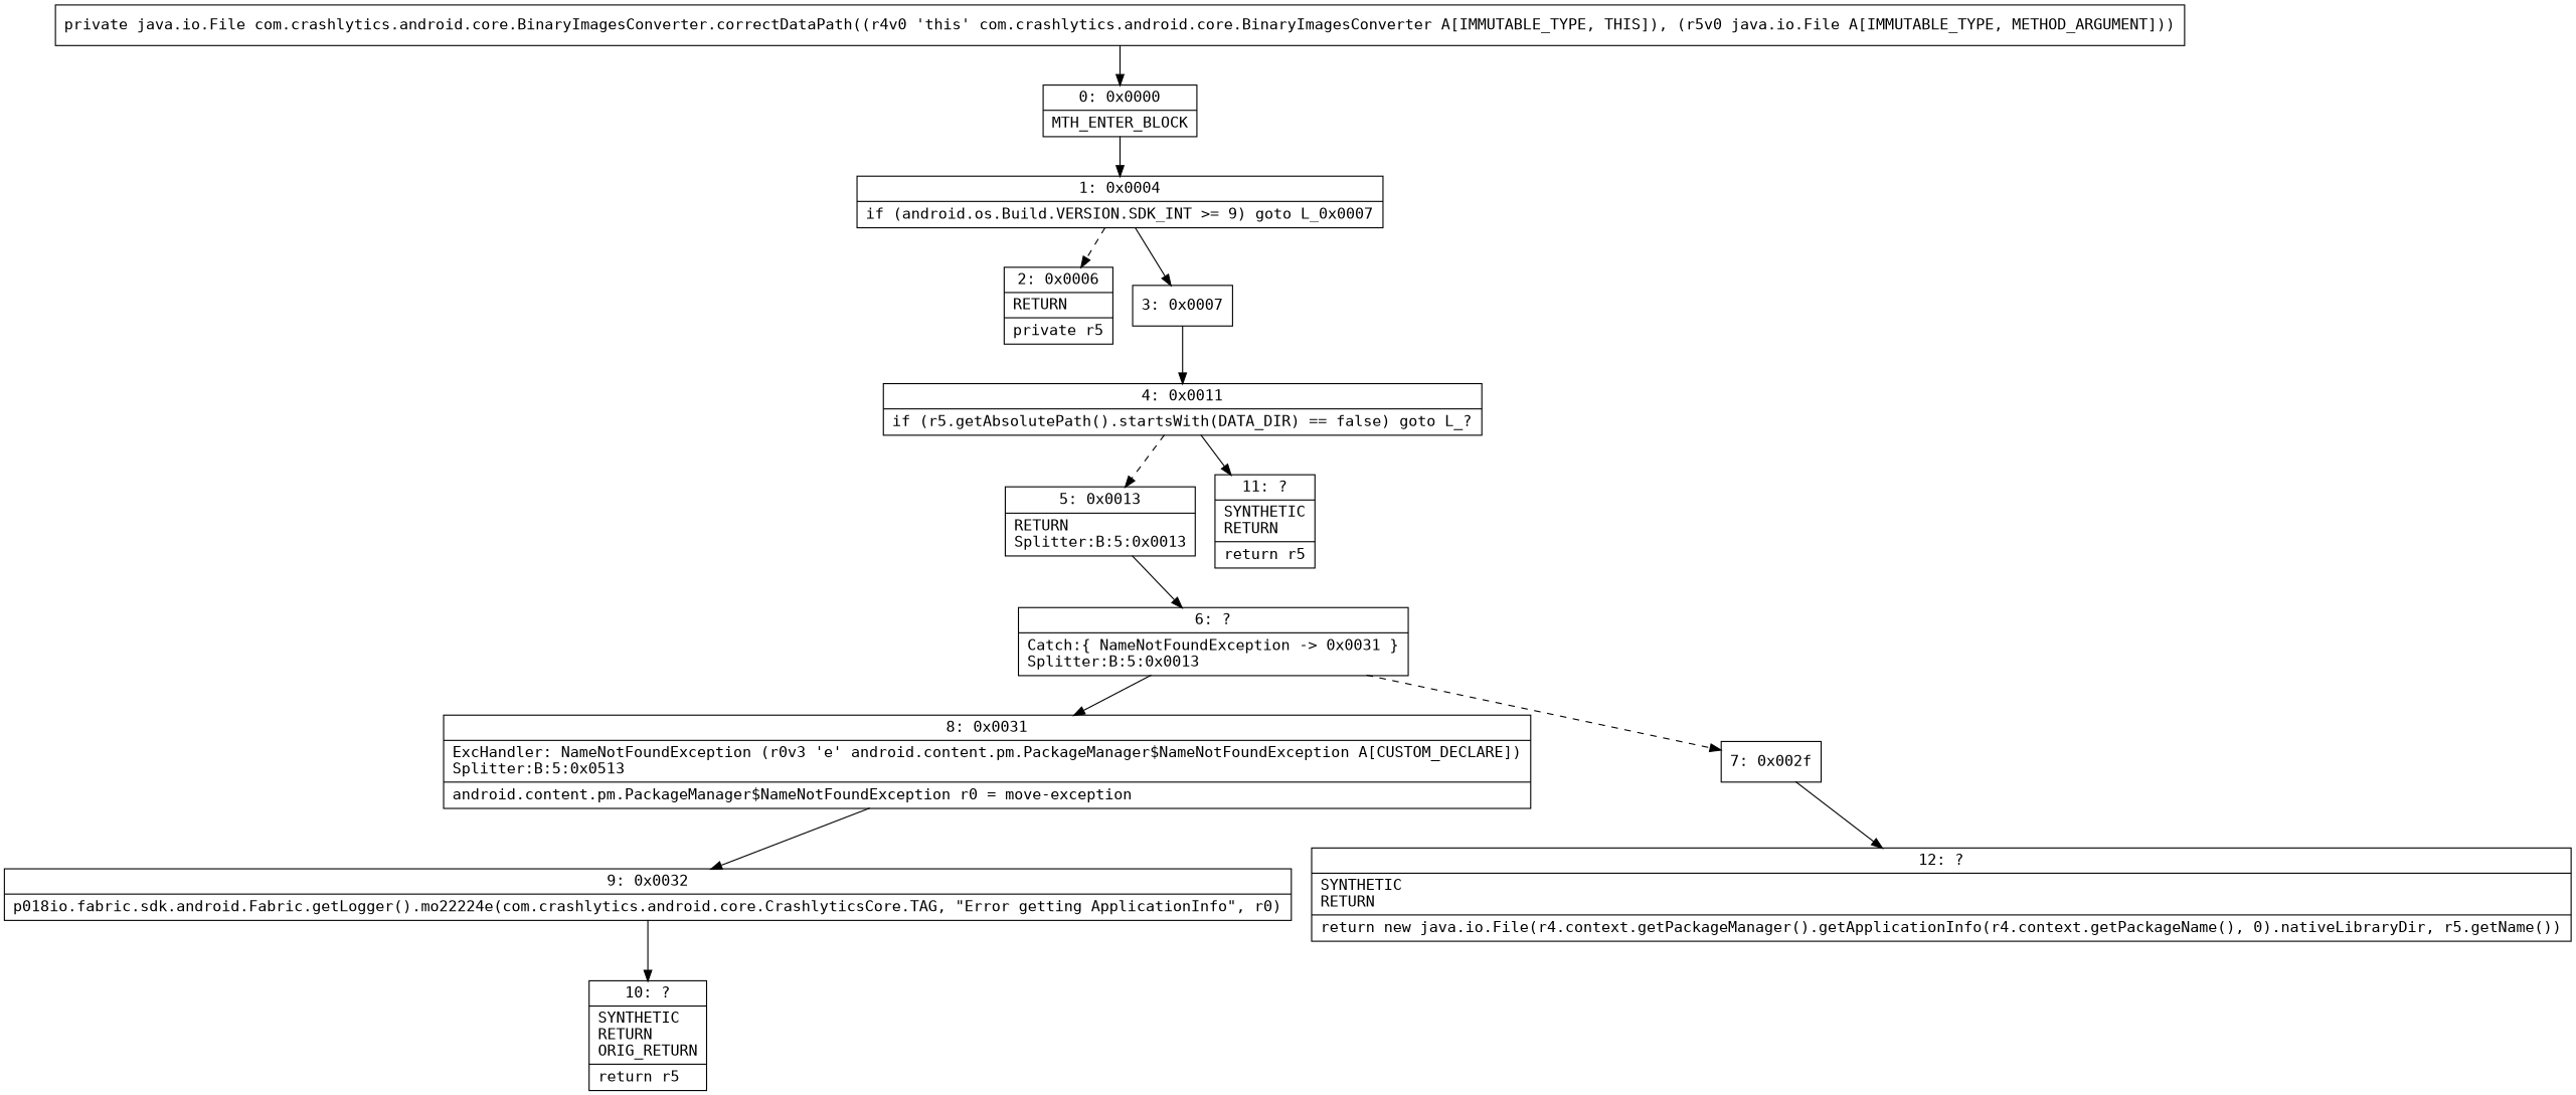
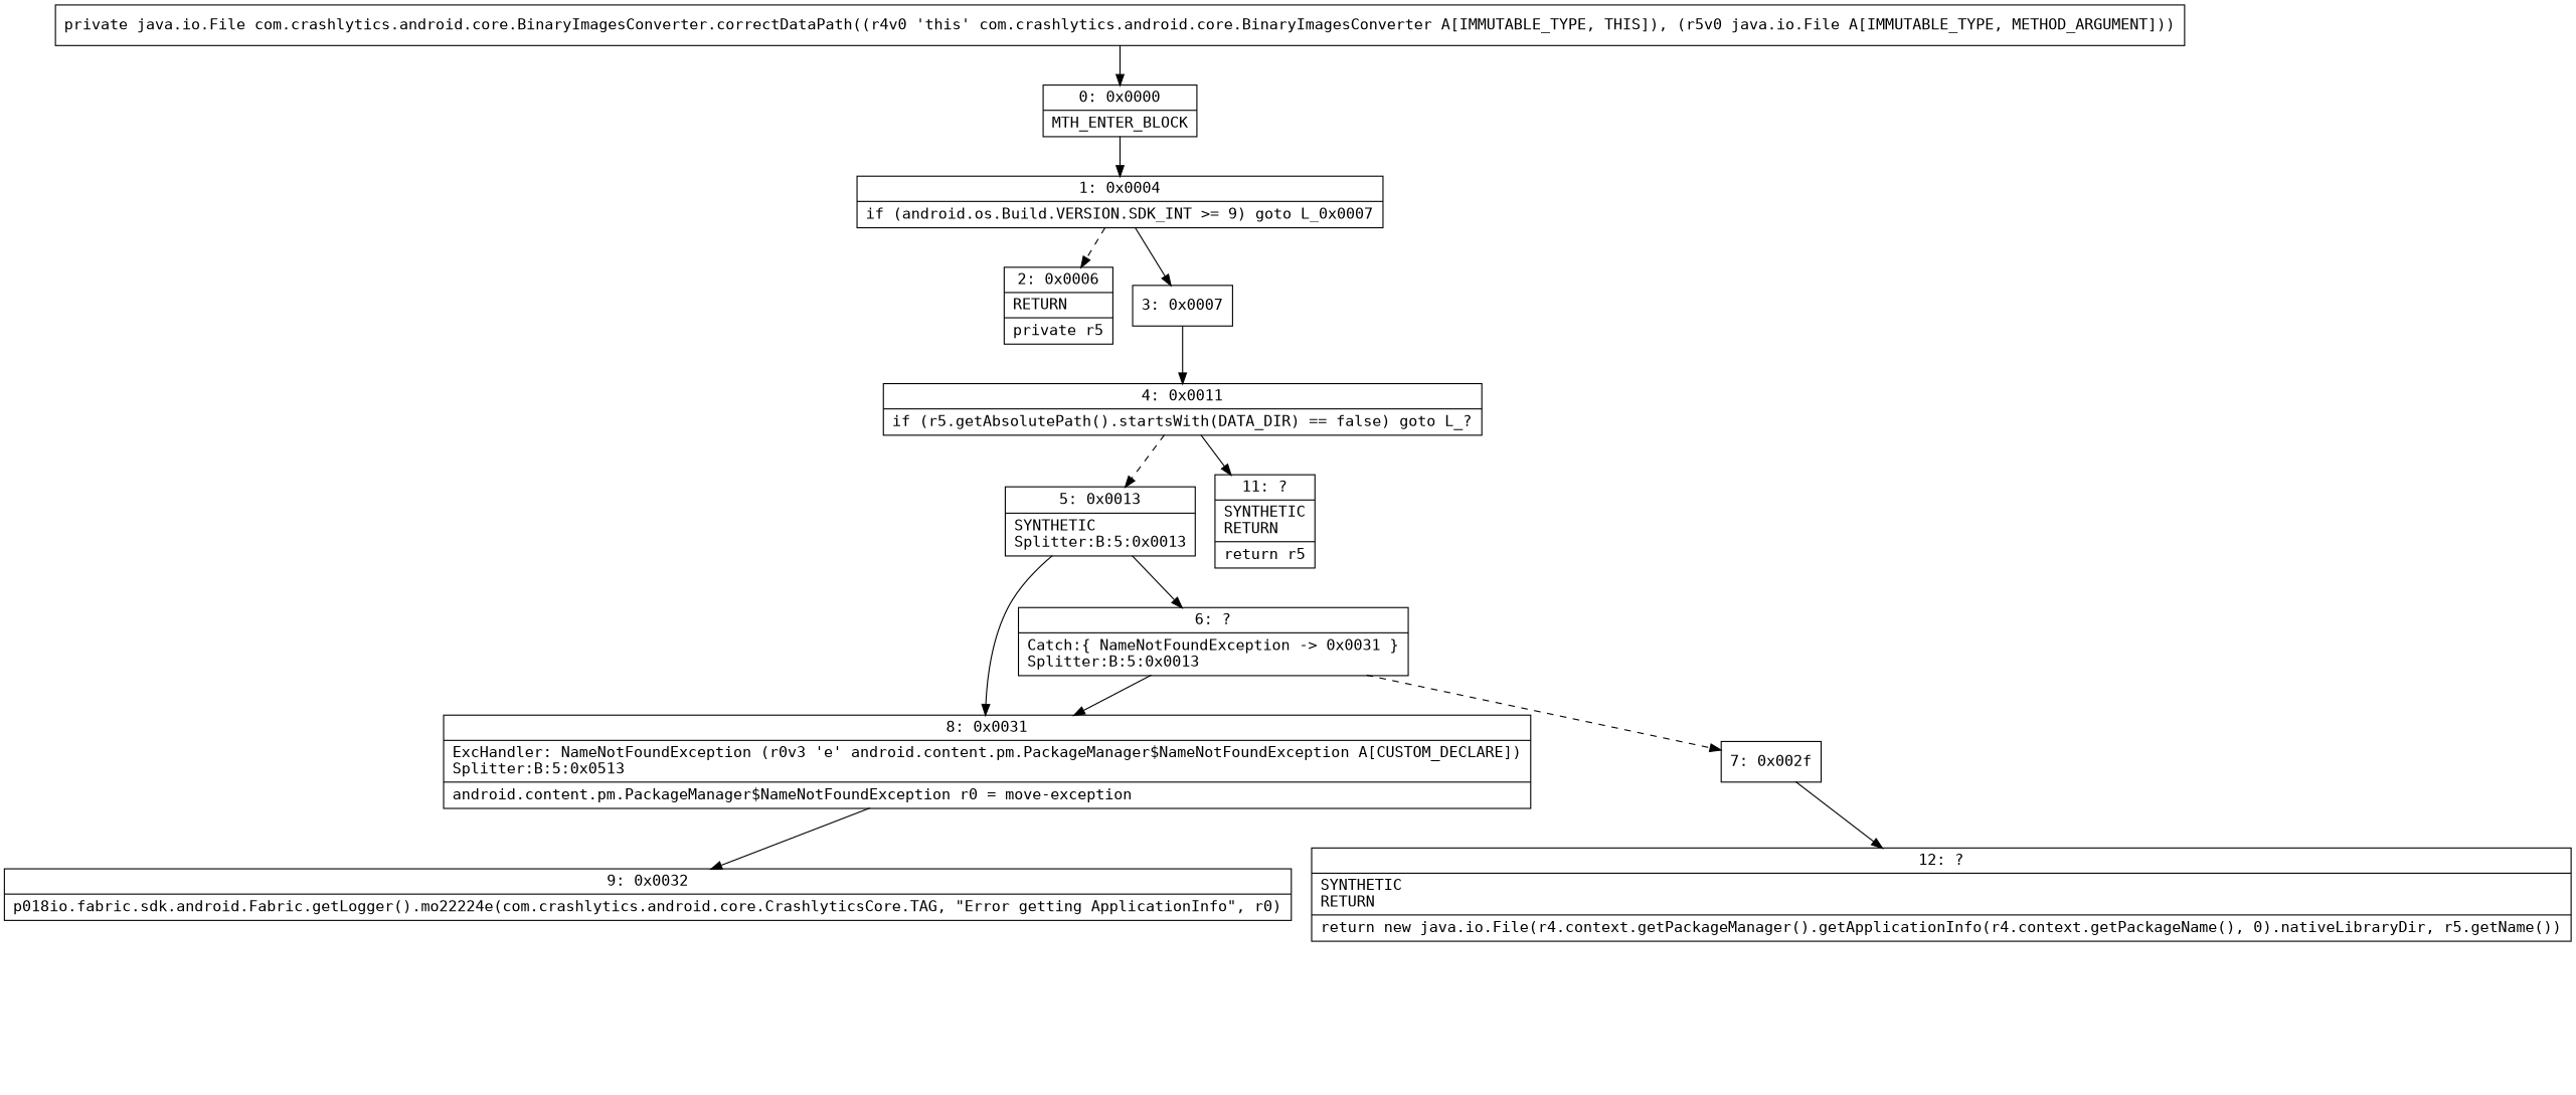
  digraph {
    fontname="DejaVu Sans Mono"
    node [fontname="DejaVu Sans Mono" shape=record]
    edge [fontname="DejaVu Sans Mono"]
    n1 [label="{0\:\ 0x0000|MTH_ENTER_BLOCK\l}"]
    n2 [label="{1\:\ 0x0004|if (android.os.Build.VERSION.SDK_INT \>= 9) goto L_0x0007\l}"]
    n3 [label="{2\:\ 0x0006|RETURN\l|private r5\l}"]
    n4 [label="{3\:\ 0x0007}"]
    n5 [label="{4\:\ 0x0011|if (r5.getAbsolutePath().startsWith(DATA_DIR) == false) goto L_?\l}"]
-   n6 [label="{5\:\ 0x0013|RETURN\lSplitter:B:5:0x0013\l}"]
+   n6 [label="{5\:\ 0x0013|SYNTHETIC\lSplitter:B:5:0x0013\l}"]
    n7 [label="{11\:\ ?|SYNTHETIC\lRETURN\l|return r5\l}"]
    n8 [label="{6\:\ ?|Catch:\{ NameNotFoundException \-\> 0x0031 \}\lSplitter:B:5:0x0013\l}"]
    n9 [label="{8\:\ 0x0031|ExcHandler: NameNotFoundException (r0v3 'e' android.content.pm.PackageManager$NameNotFoundException A[CUSTOM_DECLARE])\lSplitter:B:5:0x0513\l|android.content.pm.PackageManager$NameNotFoundException r0 = move\-exception\l}"]
    n10 [label="{7\:\ 0x002f}"]
    n11 [label="{9\:\ 0x0032|p018io.fabric.sdk.android.Fabric.getLogger().mo22224e(com.crashlytics.android.core.CrashlyticsCore.TAG, \"Error getting ApplicationInfo\", r0)\l}"]
    n12 [label="{12\:\ ?|SYNTHETIC\lRETURN\l|return new java.io.File(r4.context.getPackageManager().getApplicationInfo(r4.context.getPackageName(), 0).nativeLibraryDir, r5.getName())\l}"]
-   n13 [label="{10\:\ ?|SYNTHETIC\lRETURN\lORIG_RETURN\l|return r5\l}"]
    n14 [label="{private java.io.File com.crashlytics.android.core.BinaryImagesConverter.correctDataPath((r4v0 'this' com.crashlytics.android.core.BinaryImagesConverter A[IMMUTABLE_TYPE, THIS]), (r5v0 java.io.File A[IMMUTABLE_TYPE, METHOD_ARGUMENT])) }"]
    n1 -> n2
    n2 -> n3 [style=dashed]
    n2 -> n4
    n4 -> n5
    n5 -> n6 [style=dashed]
    n5 -> n7
    n6 -> n8
+   n6 -> n9
    n8 -> n9
    n8 -> n10 [style=dashed]
    n9 -> n11
    n10 -> n12
-   n11 -> n13
    n14 -> n1
  }
